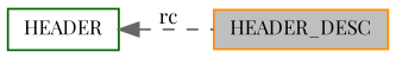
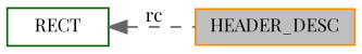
  digraph {
    rankdir=LR
    fontname="Playfair Display"
    node [fontname="Playfair Display" fontsize=10 shape=record style=filled]
    n1 [color=darkorange fillcolor=grey75 fontcolor=black height=0.2 label=HEADER_DESC width=0.4]
-   n2 [color=darkgreen fillcolor=white height=0.2 label=HEADER width=0.4]
+   n2 [color=darkgreen fillcolor=white height=0.2 label=RECT width=0.4]
    n2 -> n1 [color=gray40 dir=back fontname="Playfair Display" fontsize=10 label=" rc" labelfontname=Helvetica labelfontsize=10 style=dashed]
  }
